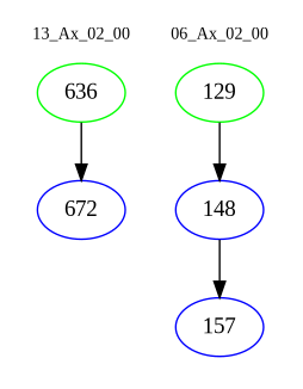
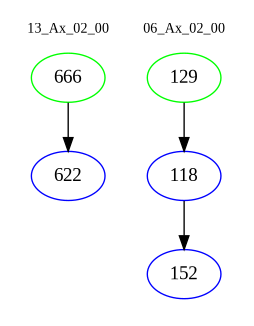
  digraph {
    fontname="Liberation Serif"
    node [color=blue fontname="Liberation Serif"]
    edge [color=black fontname="Liberation Serif"]
-   n1 [color=green label=636]
-   n2 [label=672]
+   n1 [color=green label=666]
+   n2 [label=622]
    n3 [color=green label=129]
-   n4 [label=148]
-   n5 [label=157]
+   n4 [label=118]
+   n5 [label=152]
    subgraph cluster_1 {
      color=white
      fontsize=10
      label="13_Ax_02_00"
      n1
      n2
    }
    subgraph cluster_2 {
      color=white
      fontsize=10
      label="06_Ax_02_00"
      n3
      n4
      n5
    }
    n1 -> n2
    n3 -> n4
    n4 -> n5
  }
